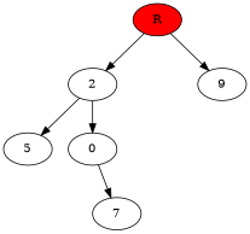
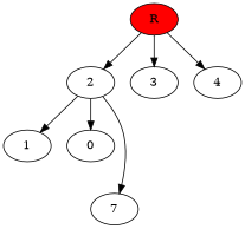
  digraph {
    2
-   1 [label=5]
+   1
    n3 [label=0]
    7
    R [fillcolor="#ff0000" style=filled]
-   4 [label=9]
+   3
+   4
    2 -> 1
    2 -> n3
-   n3 -> 7
+   2 -> 7
    R -> 2
+   R -> 3
    R -> 4
  }
